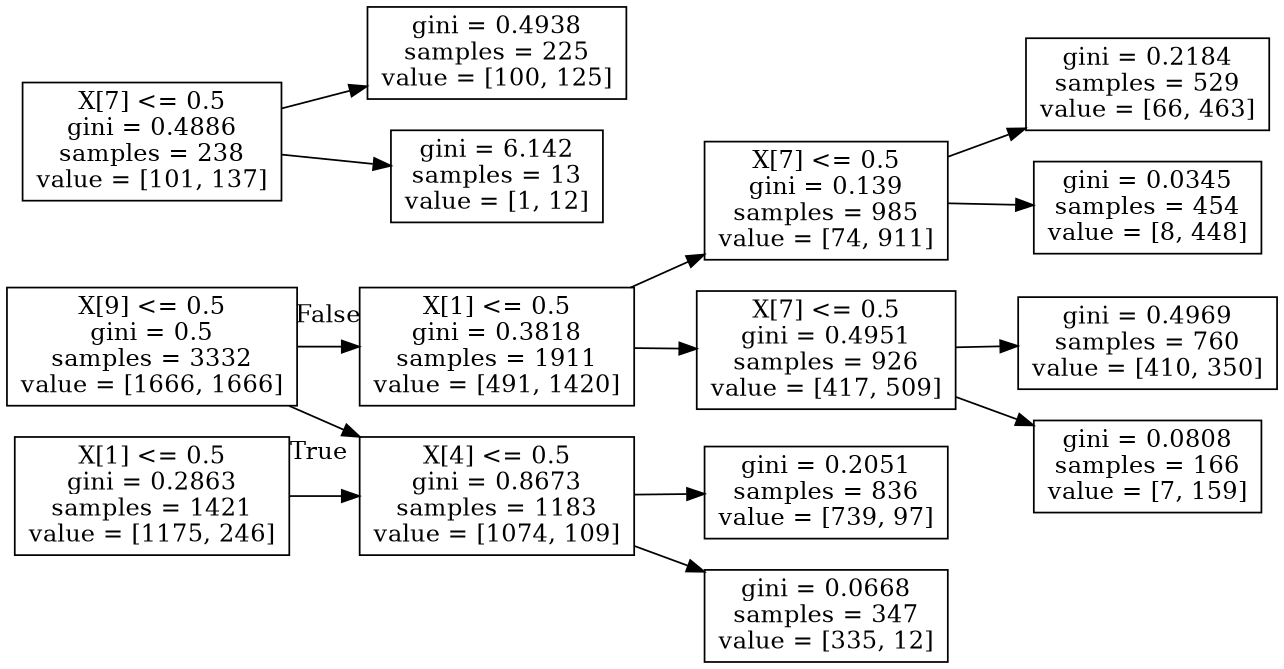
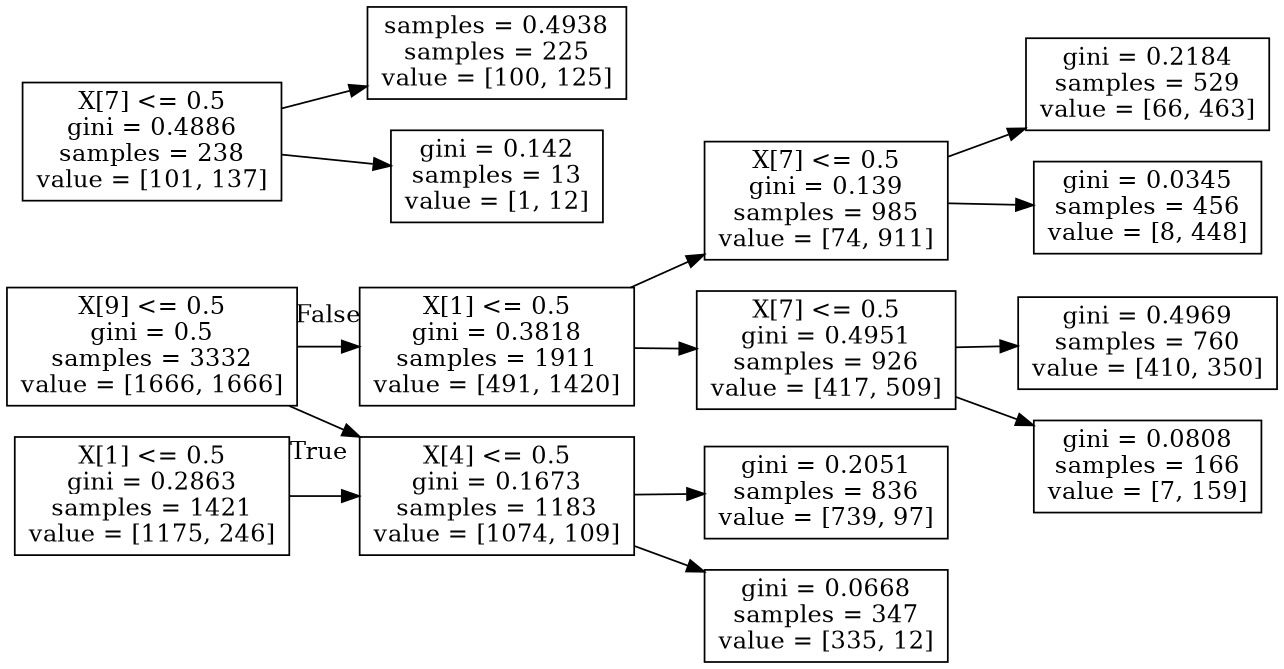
  digraph {
    rankdir=LR
    node [shape=box]
    n1 [label="X[9] <= 0.5\ngini = 0.5\nsamples = 3332\nvalue = [1666, 1666]"]
    n2 [label="X[1] <= 0.5\ngini = 0.3818\nsamples = 1911\nvalue = [491, 1420]"]
-   n3 [label="X[4] <= 0.5\ngini = 0.8673\nsamples = 1183\nvalue = [1074, 109]"]
+   n3 [label="X[4] <= 0.5\ngini = 0.1673\nsamples = 1183\nvalue = [1074, 109]"]
    n4 [label="X[1] <= 0.5\ngini = 0.2863\nsamples = 1421\nvalue = [1175, 246]"]
    n5 [label="X[7] <= 0.5\ngini = 0.139\nsamples = 985\nvalue = [74, 911]"]
    n6 [label="X[7] <= 0.5\ngini = 0.4951\nsamples = 926\nvalue = [417, 509]"]
    n7 [label="X[7] <= 0.5\ngini = 0.4886\nsamples = 238\nvalue = [101, 137]"]
-   n8 [label="gini = 0.4938\nsamples = 225\nvalue = [100, 125]"]
-   n9 [label="gini = 6.142\nsamples = 13\nvalue = [1, 12]"]
+   n8 [label="samples = 0.4938\nsamples = 225\nvalue = [100, 125]"]
+   n9 [label="gini = 0.142\nsamples = 13\nvalue = [1, 12]"]
    n10 [label="gini = 0.2051\nsamples = 836\nvalue = [739, 97]"]
    n11 [label="gini = 0.0668\nsamples = 347\nvalue = [335, 12]"]
    n12 [label="gini = 0.2184\nsamples = 529\nvalue = [66, 463]"]
-   n13 [label="gini = 0.0345\nsamples = 454\nvalue = [8, 448]"]
+   n13 [label="gini = 0.0345\nsamples = 456\nvalue = [8, 448]"]
    n14 [label="gini = 0.4969\nsamples = 760\nvalue = [410, 350]"]
    n15 [label="gini = 0.0808\nsamples = 166\nvalue = [7, 159]"]
    n1 -> n2 [headlabel=False labelangle=-45 labeldistance=2.5]
    n1 -> n3 [headlabel=True labelangle=45 labeldistance=2.5]
    n2 -> n5
    n2 -> n6
    n3 -> n10
    n3 -> n11
    n4 -> n3
    n5 -> n12
    n5 -> n13
    n6 -> n14
    n6 -> n15
    n7 -> n8
    n7 -> n9
  }
